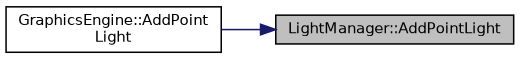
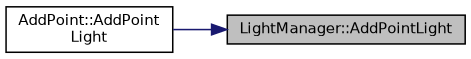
  digraph {
    rankdir=RL
    node [color=black fontname=Helvetica fontsize=10 shape=record style=filled]
    n1 [fillcolor=grey75 fontcolor=black height=0.2 label="LightManager::AddPointLight" width=0.4]
-   n2 [fillcolor=white height=0.2 label="GraphicsEngine::AddPoint\lLight" width=0.4]
+   n2 [fillcolor=white height=0.2 label="AddPoint::AddPoint\lLight" width=0.4]
    n1 -> n2 [color=midnightblue dir=back fontname=Helvetica fontsize=10 labelfontname=Helvetica labelfontsize=10 style=solid]
  }
